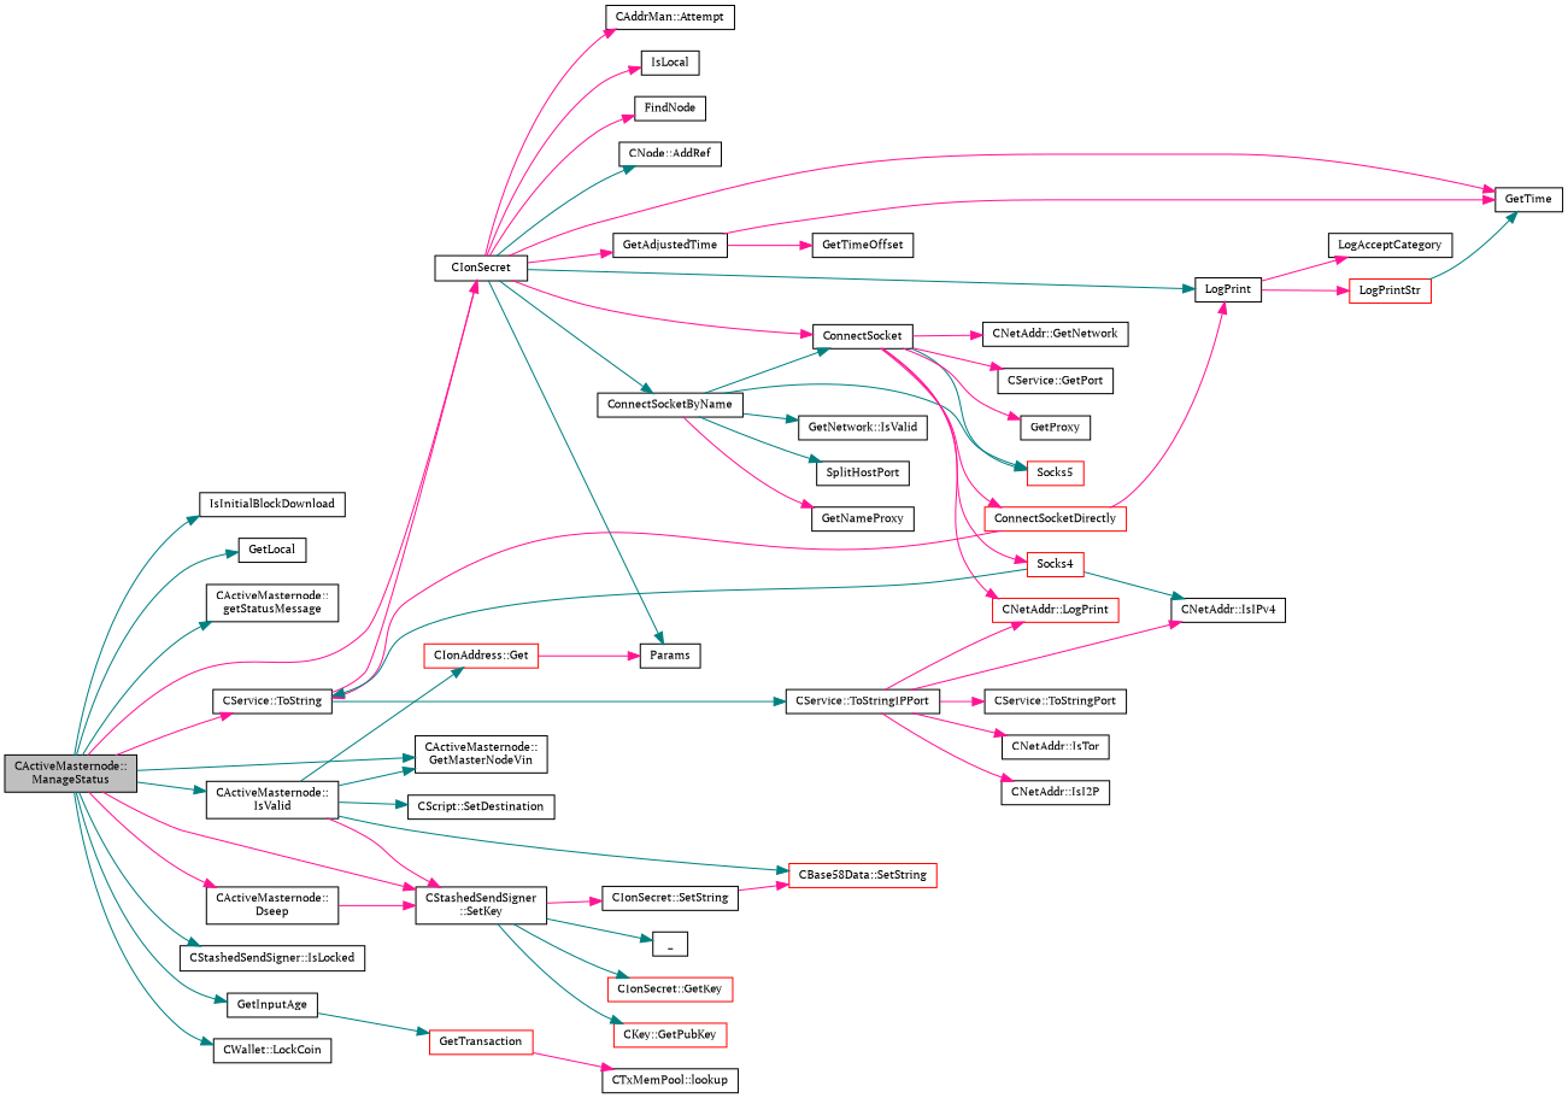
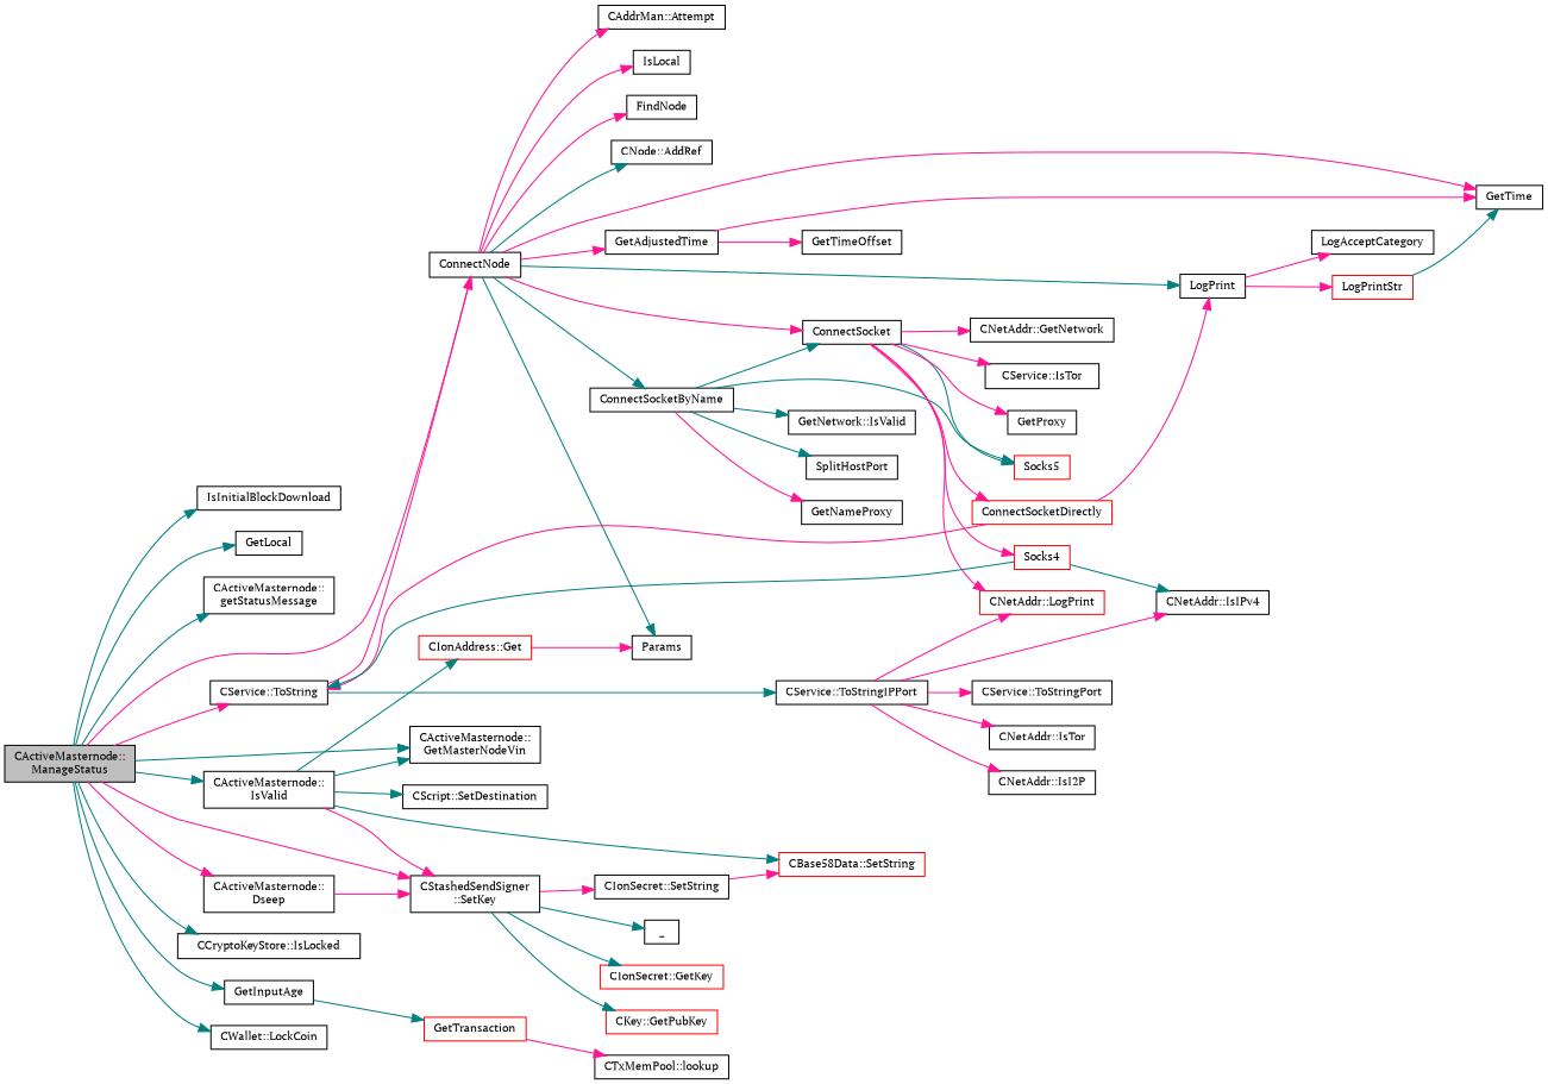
  digraph {
    fontname="PT Serif"
    rankdir=LR
    node [color=black fillcolor=white fontname="PT Serif" fontsize=10 shape=record style=filled]
    edge [color=deeppink fontname="PT Serif" fontsize=10 labelfontname=Helvetica labelfontsize=10 style=solid]
    n1 [fillcolor=grey75 fontcolor=black height=0.2 label="CActiveMasternode::\lManageStatus" width=0.4]
    n2 [height=0.2 label=IsInitialBlockDownload width=0.4]
    n3 [height=0.2 label=GetLocal width=0.4]
    n4 [height=0.2 label="CActiveMasternode::\lgetStatusMessage" width=0.4]
    n5 [height=0.2 label="CService::ToString" width=0.4]
-   n6 [height=0.2 label=CIonSecret width=0.4]
-   n7 [height=0.2 label="CStashedSendSigner::IsLocked" width=0.4]
+   n6 [height=0.2 label=ConnectNode width=0.4]
+   n7 [height=0.2 label="CCryptoKeyStore::IsLocked" width=0.4]
    n8 [height=0.2 label="CActiveMasternode::\lGetMasterNodeVin" width=0.4]
    n9 [height=0.2 label=GetInputAge width=0.4]
    n10 [height=0.2 label="CWallet::LockCoin" width=0.4]
    n11 [height=0.2 label="CStashedSendSigner\l::SetKey" width=0.4]
    n12 [height=0.2 label="CActiveMasternode::\lIsValid" width=0.4]
    n13 [height=0.2 label="CActiveMasternode::\lDseep" width=0.4]
    n14 [height=0.2 label="CService::ToStringIPPort" width=0.4]
    n15 [height=0.2 label=IsLocal width=0.4]
    n16 [height=0.2 label=FindNode width=0.4]
    n17 [height=0.2 label="CNode::AddRef" width=0.4]
    n18 [height=0.2 label=LogPrint width=0.4]
    n19 [height=0.2 label=GetTime width=0.4]
    n20 [height=0.2 label=GetAdjustedTime width=0.4]
    n21 [height=0.2 label=ConnectSocketByName width=0.4]
    n22 [height=0.2 label=ConnectSocket width=0.4]
    n23 [height=0.2 label=Params width=0.4]
    n24 [height=0.2 label="CAddrMan::Attempt" width=0.4]
    n25 [color=red height=0.2 label=GetTransaction width=0.4]
    n26 [height=0.2 label="CIonSecret::SetString" width=0.4]
    n27 [height=0.2 label=_ width=0.4]
    n28 [color=red height=0.2 label="CIonSecret::GetKey" width=0.4]
    n29 [color=red height=0.2 label="CKey::GetPubKey" width=0.4]
    n30 [color=red height=0.2 label="CBase58Data::SetString" width=0.4]
    n31 [height=0.2 label="CScript::SetDestination" width=0.4]
    n32 [color=red height=0.2 label="CIonAddress::Get" width=0.4]
    n33 [height=0.2 label="CNetAddr::IsIPv4" width=0.4]
    n34 [height=0.2 label="CNetAddr::IsTor" width=0.4]
    n35 [height=0.2 label="CNetAddr::IsI2P" width=0.4]
    n36 [color=red height=0.2 label="CNetAddr::LogPrint" width=0.4]
    n37 [height=0.2 label="CService::ToStringPort" width=0.4]
    n38 [height=0.2 label=LogAcceptCategory width=0.4]
    n39 [color=red height=0.2 label=LogPrintStr width=0.4]
    n40 [height=0.2 label=GetTimeOffset width=0.4]
    n41 [height=0.2 label=SplitHostPort width=0.4]
    n42 [height=0.2 label=GetNameProxy width=0.4]
    n43 [height=0.2 label="GetNetwork::IsValid" width=0.4]
    n44 [color=red height=0.2 label=Socks5 width=0.4]
    n45 [color=red height=0.2 label=ConnectSocketDirectly width=0.4]
    n46 [height=0.2 label=GetProxy width=0.4]
    n47 [height=0.2 label="CNetAddr::GetNetwork" width=0.4]
    n48 [color=red height=0.2 label=Socks4 width=0.4]
-   n49 [height=0.2 label="CService::GetPort" width=0.4]
+   n49 [height=0.2 label="CService::IsTor" width=0.4]
    n50 [height=0.2 label="CTxMemPool::lookup" width=0.4]
    n1 -> n2 [color=teal]
    n1 -> n3 [color=teal]
    n1 -> n4 [color=teal]
    n1 -> n5
    n1 -> n6
    n1 -> n7 [color=teal]
    n1 -> n8 [color=teal]
    n1 -> n9 [color=teal]
    n1 -> n10 [color=teal]
    n1 -> n11
    n1 -> n12 [color=teal]
    n1 -> n13
    n5 -> n6
    n5 -> n14 [color=teal]
    n6 -> n15
    n6 -> n16
    n6 -> n17 [color=teal]
    n6 -> n18 [color=teal]
    n6 -> n19
    n6 -> n20
    n6 -> n21 [color=teal]
    n6 -> n22
    n6 -> n23 [color=teal]
    n6 -> n24
    n9 -> n25 [color=teal]
    n11 -> n26
    n11 -> n27 [color=teal]
    n11 -> n28 [color=teal]
    n11 -> n29 [color=teal]
    n12 -> n8 [color=teal]
    n12 -> n11
    n12 -> n30 [color=teal]
    n12 -> n31 [color=teal]
    n12 -> n32 [color=teal]
    n13 -> n11
    n14 -> n33
    n14 -> n34
    n14 -> n35
    n14 -> n36
    n14 -> n37
    n18 -> n38
    n18 -> n39
    n20 -> n19
    n20 -> n40
    n21 -> n22 [color=teal]
    n21 -> n41 [color=teal]
    n21 -> n42
    n21 -> n43 [color=teal]
    n21 -> n44 [color=teal]
    n22 -> n36
    n22 -> n44 [color=teal]
    n22 -> n45
    n22 -> n46
    n22 -> n47
    n22 -> n48
    n22 -> n49
    n25 -> n50
    n26 -> n30
    n32 -> n23
    n39 -> n19 [color=teal]
    n45 -> n5
    n45 -> n18
    n48 -> n5 [color=teal]
    n48 -> n33 [color=teal]
  }
